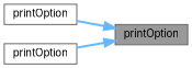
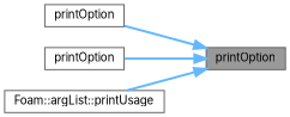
  digraph {
    rankdir=RL
    fontname=Inter
    node [color=grey40 fillcolor=white fontname=Inter fontsize=10 shape=box style=filled]
    edge [color=steelblue1 dir=back fontname=Inter fontsize=10 labelfontname=Helvetica labelfontsize=10 style=bold]
    n1 [color=gray40 fillcolor=grey60 fontcolor=black height=0.2 label=printOption width=0.4]
    n2 [height=0.2 label=printOption width=0.4]
    n3 [height=0.2 label=printOption width=0.4]
+   n4 [height=0.2 label="Foam::argList::printUsage" width=0.4]
    n1 -> n2
    n1 -> n3
+   n1 -> n4
  }
